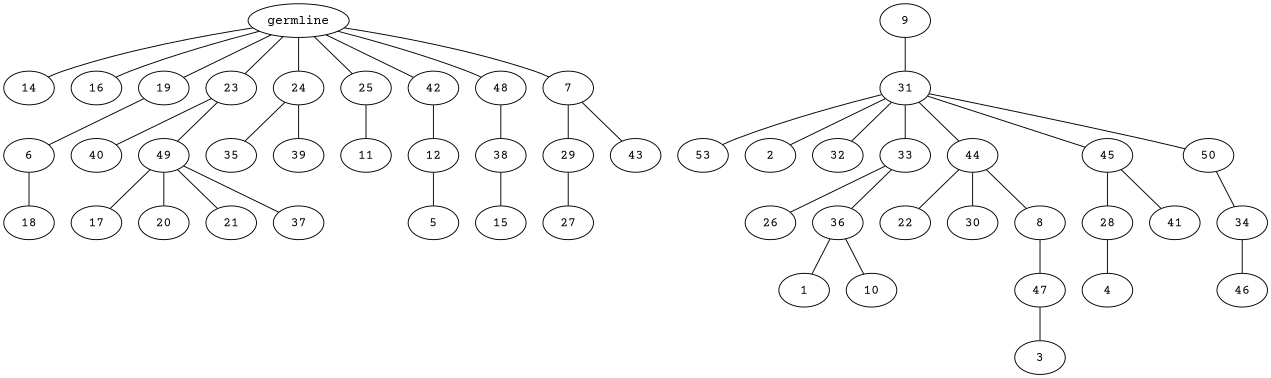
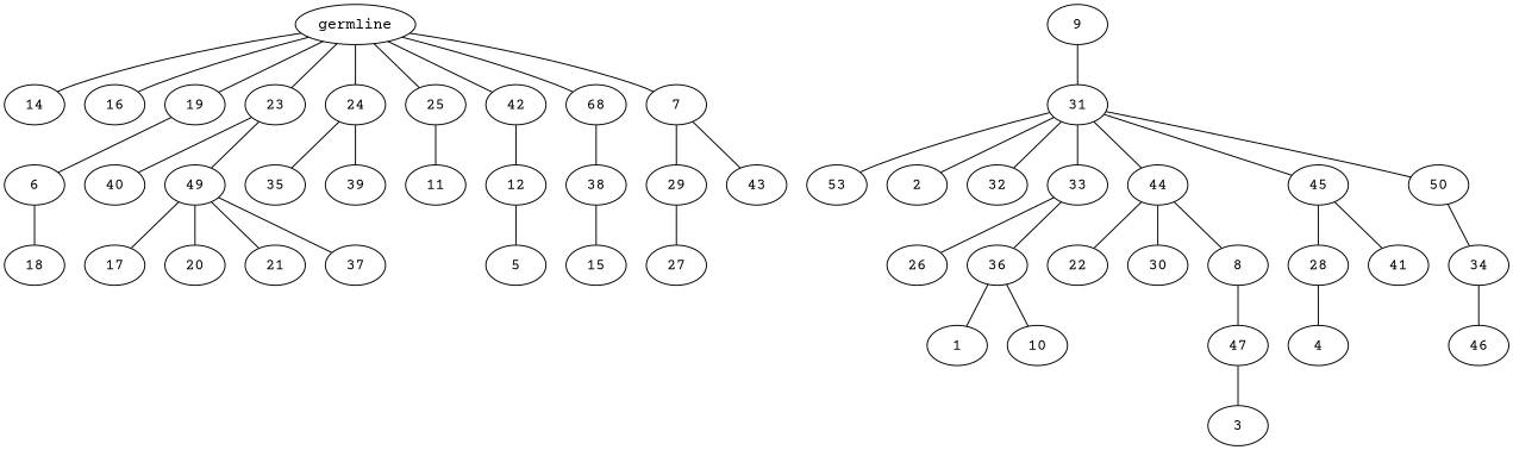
  graph {
    fontname="Courier Prime"
    node [fontname="Courier Prime"]
    edge [fontname="Courier Prime"]
    n1 [label=germline]
    n2 [label=14]
    n3 [label=16]
    n4 [label=19]
    n5 [label=23]
    n6 [label=24]
    n7 [label=25]
    n8 [label=42]
-   n9 [label=48]
+   n9 [label=68]
    n10 [label=7]
    n11 [label=6]
    n12 [label=40]
    n13 [label=49]
    n14 [label=35]
    n15 [label=39]
    n16 [label=11]
    n17 [label=12]
    n18 [label=38]
    n19 [label=29]
    n20 [label=43]
    n21 [label=18]
    n22 [label=17]
    n23 [label=20]
    n24 [label=21]
    n25 [label=37]
    n26 [label=5]
    n27 [label=9]
    n28 [label=31]
    n29 [label=53]
    n30 [label=2]
    n31 [label=32]
    n32 [label=33]
    n33 [label=44]
    n34 [label=45]
    n35 [label=50]
    n36 [label=26]
    n37 [label=36]
    n38 [label=22]
    n39 [label=30]
    n40 [label=8]
    n41 [label=28]
    n42 [label=41]
    n43 [label=34]
    n44 [label=1]
    n45 [label=10]
    n46 [label=47]
    n47 [label=3]
    n48 [label=4]
    n49 [label=46]
    n50 [label=15]
    n51 [label=27]
    n1 -- n2
    n1 -- n3
    n1 -- n4
    n1 -- n5
    n1 -- n6
    n1 -- n7
    n1 -- n8
    n1 -- n9
    n1 -- n10
    n4 -- n11
    n5 -- n12
    n5 -- n13
    n6 -- n14
    n6 -- n15
    n7 -- n16
    n8 -- n17
    n9 -- n18
    n10 -- n19
    n10 -- n20
    n11 -- n21
    n13 -- n22
    n13 -- n23
    n13 -- n24
    n13 -- n25
    n17 -- n26
    n18 -- n50
    n19 -- n51
    n27 -- n28
    n28 -- n29
    n28 -- n30
    n28 -- n31
    n28 -- n32
    n28 -- n33
    n28 -- n34
    n28 -- n35
    n32 -- n36
    n32 -- n37
    n33 -- n38
    n33 -- n39
    n33 -- n40
    n34 -- n41
    n34 -- n42
    n35 -- n43
    n37 -- n44
    n37 -- n45
    n40 -- n46
    n41 -- n48
    n43 -- n49
    n46 -- n47
  }
